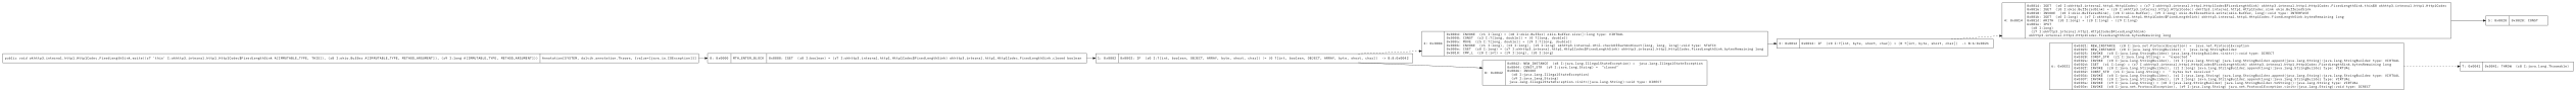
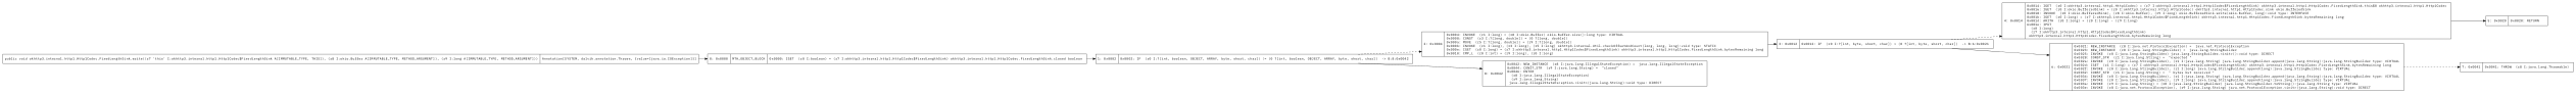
  digraph {
    fontname="IBM Plex Mono"
    rankdir=LR
    node [fontname="IBM Plex Mono" shape=record]
    edge [fontname="IBM Plex Mono"]
-   n1 [label="{0\:\ 0x0000|MTH_ENTER_BLOCK\l|0x0000: IGET  (r0 I:boolean) = (r7 I:okhttp3.internal.http1.Http1Codec$FixedLengthSink) okhttp3.internal.http1.Http1Codec.FixedLengthSink.closed boolean \l}"]
+   n1 [label="{0\:\ 0x0000|MTH_OBJECT_BLOCK\l|0x0000: IGET  (r0 I:boolean) = (r7 I:okhttp3.internal.http1.Http1Codec$FixedLengthSink) okhttp3.internal.http1.Http1Codec.FixedLengthSink.closed boolean \l}"]
    n2 [label="{1\:\ 0x0002|0x0002: IF  (r0 I:?[int, boolean, OBJECT, ARRAY, byte, short, char]) != (0 ?[int, boolean, OBJECT, ARRAY, byte, short, char])  \-\> B:8:0x0042 \l}"]
    n3 [label="{2\:\ 0x0004|0x0004: INVOKE  (r1 I:long) = (r8 I:okio.Buffer) okio.Buffer.size():long type: VIRTUAL \l0x0008: CONST  (r3 I:?[long, double]) = (0 ?[long, double]) \l0x000a: MOVE  (r5 I:?[long, double]) = (r9 I:?[long, double]) \l0x000b: INVOKE  (r1 I:long), (r3 I:long), (r5 I:long) okhttp3.internal.Util.checkOffsetAndCount(long, long, long):void type: STATIC \l0x000e: IGET  (r0 I:long) = (r7 I:okhttp3.internal.http1.Http1Codec$FixedLengthSink) okhttp3.internal.http1.Http1Codec.FixedLengthSink.bytesRemaining long \l0x0010: CMP_L  (r0 I:int) = (r9 I:long), (r0 I:long) \l}"]
-   n4 [label="{8\:\ 0x0042|0x0042: NEW_INSTANCE  (r8 I:java.lang.IllegalStateException) =  java.lang.IllegalStateException \l0x0044: CONST_STR  (r9 I:java.lang.String) =  \"closed\" \l0x0046: INVOKE  \l  (r8 I:java.lang.IllegalStateException)\l  (r9 I:java.lang.String)\l java.lang.IllegalStateException.\<init\>(java.lang.String):void type: DIRECT \l}"]
+   n4 [label="{8\:\ 0x0042|0x0042: NEW_INSTANCE  (r8 I:java.lang.IllegalStateException) =  java.lang.IllegalStateException \l0x0044: CONST_STR  (r9 I:java.lang.String) =  \"closed\" \l0x0046: ENTER  \l  (r8 I:java.lang.IllegalStateException)\l  (r9 I:java.lang.String)\l java.lang.IllegalStateException.\<init\>(java.lang.String):void type: DIRECT \l}"]
    n5 [label="{3\:\ 0x0012|0x0012: IF  (r0 I:?[int, byte, short, char]) \> (0 ?[int, byte, short, char])  \-\> B:6:0x0021 \l}"]
    n6 [label="{4\:\ 0x0014|0x0014: IGET  (r0 I:okhttp3.internal.http1.Http1Codec) = (r7 I:okhttp3.internal.http1.Http1Codec$FixedLengthSink) okhttp3.internal.http1.Http1Codec.FixedLengthSink.this$0 okhttp3.internal.http1.Http1Codec \l0x0016: IGET  (r0 I:okio.BufferedSink) = (r0 I:okhttp3.internal.http1.Http1Codec) okhttp3.internal.http1.Http1Codec.sink okio.BufferedSink \l0x0018: INVOKE  (r0 I:okio.BufferedSink), (r8 I:okio.Buffer), (r9 I:long) okio.BufferedSink.write(okio.Buffer, long):void type: INTERFACE \l0x001b: IGET  (r0 I:long) = (r7 I:okhttp3.internal.http1.Http1Codec$FixedLengthSink) okhttp3.internal.http1.Http1Codec.FixedLengthSink.bytesRemaining long \l0x001d: ARITH  (r0 I:long) = (r0 I:long) \- (r9 I:long) \l6x001e: IPUT  \l  (r0 I:long)\l  (r7 I:okhttp3.internal.http1.Http1Codec$FixedLengthSink)\l okhttp3.internal.http1.Http1Codec.FixedLengthSink.bytesRemaining long \l}"]
    n7 [label="{6\:\ 0x0021|0x0021: NEW_INSTANCE  (r8 I:java.net.ProtocolException) =  java.net.ProtocolException \l0x0023: NEW_INSTANCE  (r0 I:java.lang.StringBuilder) =  java.lang.StringBuilder \l0x0025: INVOKE  (r0 I:java.lang.StringBuilder) java.lang.StringBuilder.\<init\>():void type: DIRECT \l0x0028: CONST_STR  (r1 I:java.lang.String) =  \"expected \" \l0x002a: INVOKE  (r0 I:java.lang.StringBuilder), (r1 I:java.lang.String) java.lang.StringBuilder.append(java.lang.String):java.lang.StringBuilder type: VIRTUAL \l0x002d: IGET  (r1 I:long) = (r7 I:okhttp3.internal.http1.Http1Codec$FixedLengthSink) okhttp3.internal.http1.Http1Codec.FixedLengthSink.bytesRemaining long \l0x002f: INVOKE  (r0 I:java.lang.StringBuilder), (r1 I:long) java.lang.StringBuilder.append(long):java.lang.StringBuilder type: VIRTUAL \l0x0032: CONST_STR  (r1 I:java.lang.String) =  \" bytes but received \" \l0x0034: INVOKE  (r0 I:java.lang.StringBuilder), (r1 I:java.lang.String) java.lang.StringBuilder.append(java.lang.String):java.lang.StringBuilder type: VIRTUAL \l0x0037: INVOKE  (r0 I:java.lang.StringBuilder), (r9 I:long) java.lang.StringBuilder.append(long):java.lang.StringBuilder type: VIRTUAL \l0x003a: INVOKE  (r9 I:java.lang.String) = (r0 I:java.lang.StringBuilder) java.lang.StringBuilder.toString():java.lang.String type: VIRTUAL \l0x003e: INVOKE  (r8 I:java.net.ProtocolException), (r9 I:java.lang.String) java.net.ProtocolException.\<init\>(java.lang.String):void type: DIRECT \l}"]
-   n8 [label="{5\:\ 0x0020|0x0020: CONST   \l}"]
+   n8 [label="{5\:\ 0x0020|0x0020: RETURN   \l}"]
    n9 [label="{7\:\ 0x0041|0x0041: THROW  (r8 I:java.lang.Throwable) \l}"]
    n10 [label="{public void okhttp3.internal.http1.Http1Codec.FixedLengthSink.write((r7 'this' I:okhttp3.internal.http1.Http1Codec$FixedLengthSink A[IMMUTABLE_TYPE, THIS]), (r8 I:okio.Buffer A[IMMUTABLE_TYPE, METHOD_ARGUMENT]), (r9 I:long A[IMMUTABLE_TYPE, METHOD_ARGUMENT]))  | Annotation[SYSTEM, dalvik.annotation.Throws, \{value=[java.io.IOException]\}]\l}"]
    n1 -> n2
    n2 -> n3 [style=dashed]
    n2 -> n4
    n3 -> n5
    n5 -> n6 [style=dashed]
+   n5 -> n7
    n6 -> n8
    n7 -> n9 [style=dashed]
    n10 -> n1
  }
